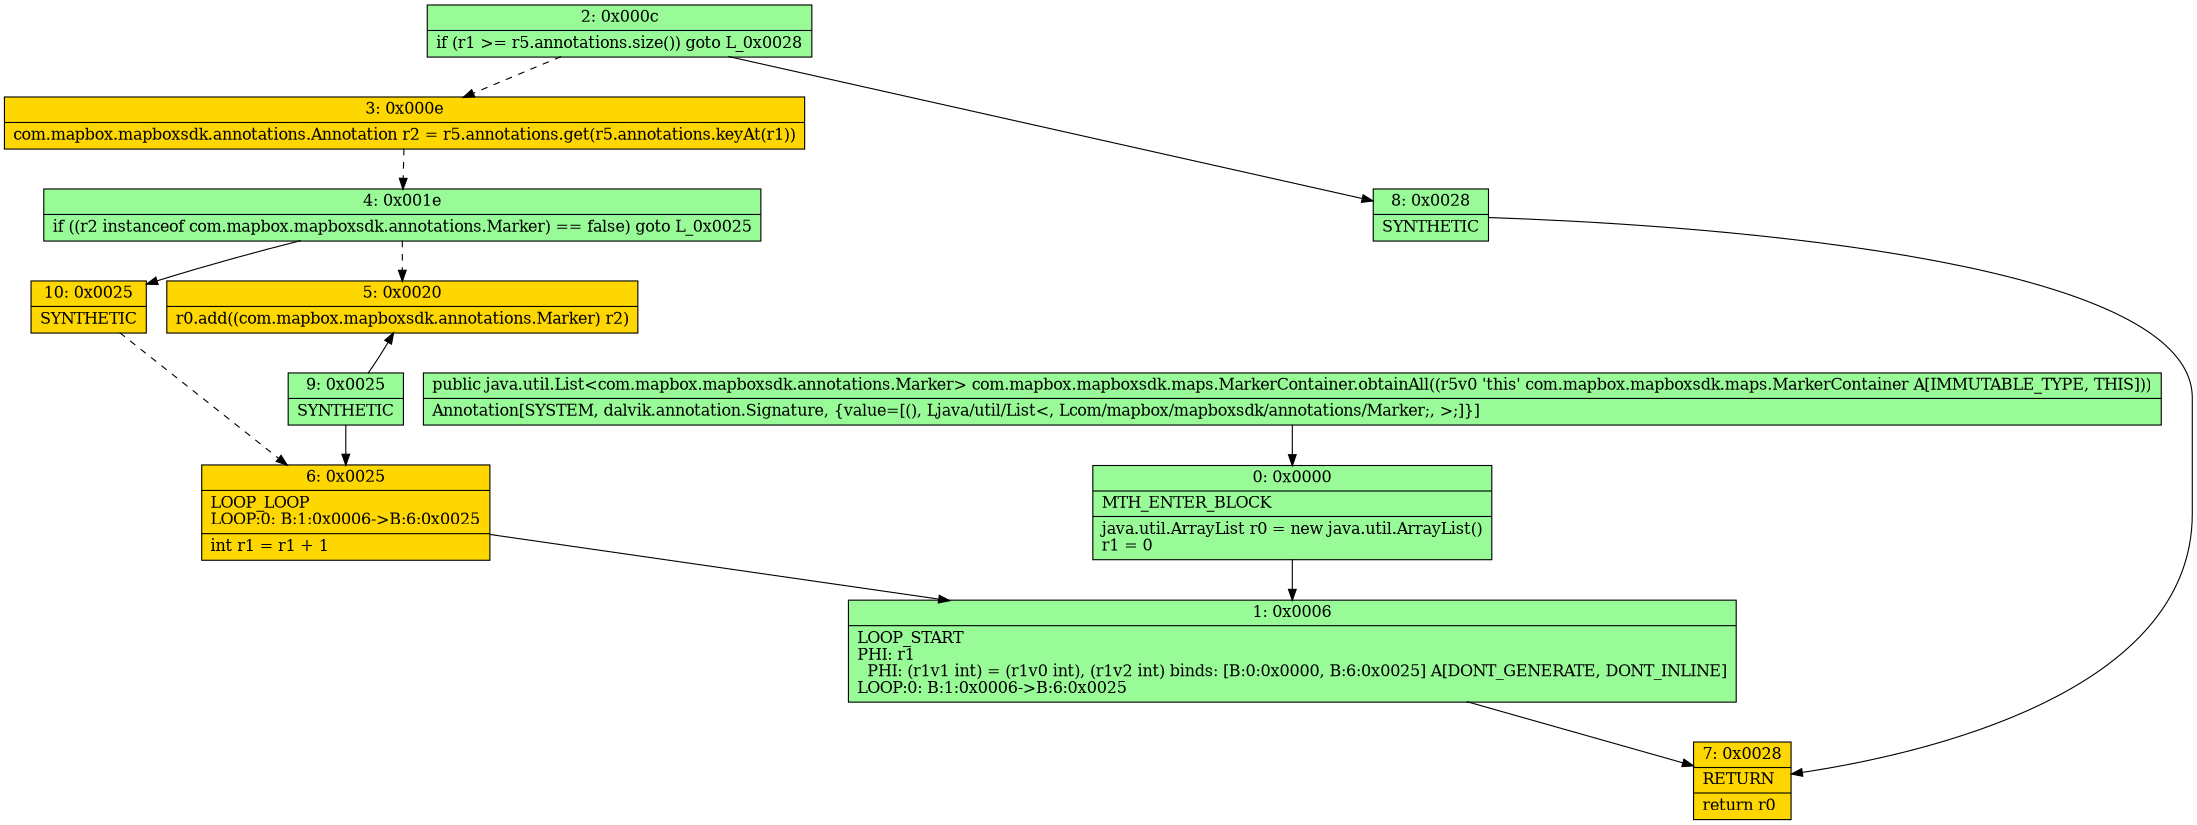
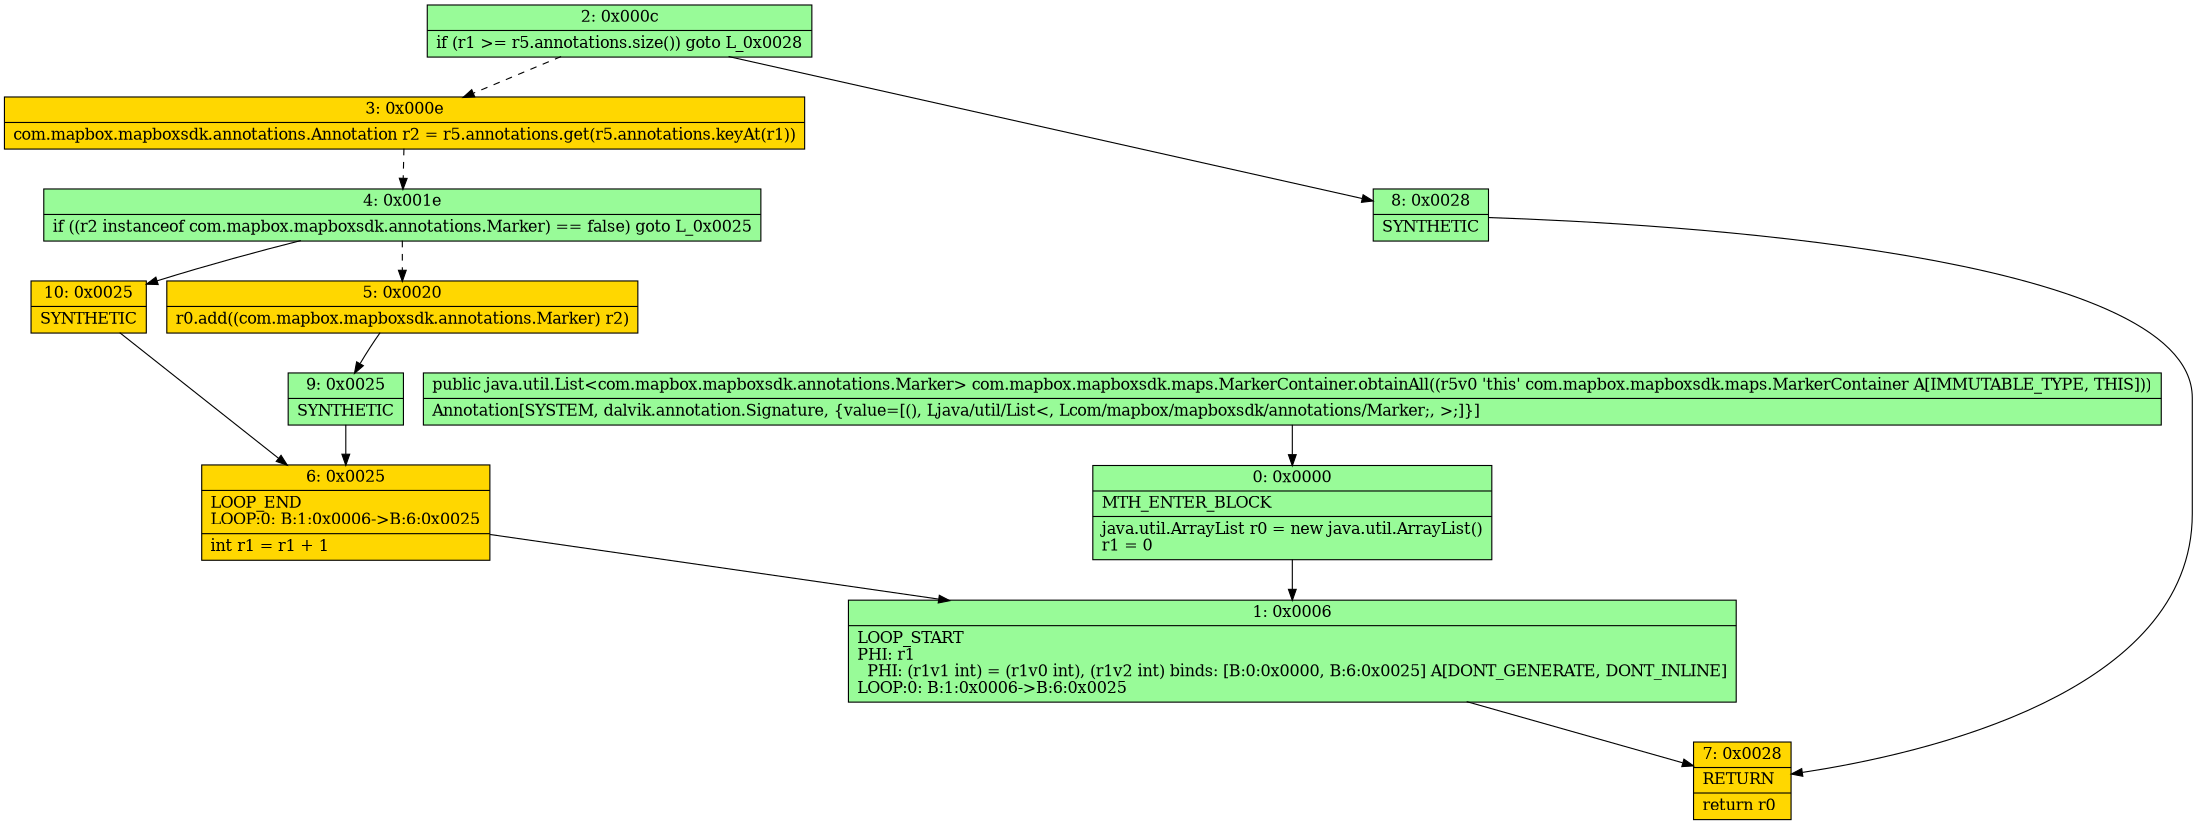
  digraph {
    node [fillcolor=palegreen shape=record style=filled]
    n1 [label="{0\:\ 0x0000|MTH_ENTER_BLOCK\l|java.util.ArrayList r0 = new java.util.ArrayList()\lr1 = 0\l}"]
    n2 [label="{1\:\ 0x0006|LOOP_START\lPHI: r1 \l  PHI: (r1v1 int) = (r1v0 int), (r1v2 int) binds: [B:0:0x0000, B:6:0x0025] A[DONT_GENERATE, DONT_INLINE]\lLOOP:0: B:1:0x0006\-\>B:6:0x0025\l}"]
    n3 [fillcolor=gold label="{7\:\ 0x0028|RETURN\l|return r0\l}"]
    n4 [label="{2\:\ 0x000c|if (r1 \>= r5.annotations.size()) goto L_0x0028\l}"]
    n5 [fillcolor=gold label="{3\:\ 0x000e|com.mapbox.mapboxsdk.annotations.Annotation r2 = r5.annotations.get(r5.annotations.keyAt(r1))\l}"]
    n6 [label="{8\:\ 0x0028|SYNTHETIC\l}"]
    n7 [label="{4\:\ 0x001e|if ((r2 instanceof com.mapbox.mapboxsdk.annotations.Marker) == false) goto L_0x0025\l}"]
    n8 [fillcolor=gold label="{5\:\ 0x0020|r0.add((com.mapbox.mapboxsdk.annotations.Marker) r2)\l}"]
    n9 [fillcolor=gold label="{10\:\ 0x0025|SYNTHETIC\l}"]
    n10 [label="{9\:\ 0x0025|SYNTHETIC\l}"]
-   n11 [fillcolor=gold label="{6\:\ 0x0025|LOOP_LOOP\lLOOP:0: B:1:0x0006\-\>B:6:0x0025\l|int r1 = r1 + 1\l}"]
+   n11 [fillcolor=gold label="{6\:\ 0x0025|LOOP_END\lLOOP:0: B:1:0x0006\-\>B:6:0x0025\l|int r1 = r1 + 1\l}"]
    n12 [label="{public java.util.List\<com.mapbox.mapboxsdk.annotations.Marker\> com.mapbox.mapboxsdk.maps.MarkerContainer.obtainAll((r5v0 'this' com.mapbox.mapboxsdk.maps.MarkerContainer A[IMMUTABLE_TYPE, THIS]))  | Annotation[SYSTEM, dalvik.annotation.Signature, \{value=[(), Ljava\/util\/List\<, Lcom\/mapbox\/mapboxsdk\/annotations\/Marker;, \>;]\}]\l}"]
    n1 -> n2
    n2 -> n3
    n4 -> n5 [style=dashed]
    n4 -> n6
    n5 -> n7 [style=dashed]
    n6 -> n3
    n7 -> n8 [style=dashed]
    n7 -> n9
-   n10 -> n8
-   n9 -> n11 [style=dashed]
+   n8 -> n10
+   n9 -> n11
    n10 -> n11
    n11 -> n2
    n12 -> n1
  }
